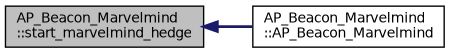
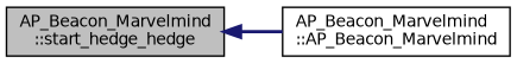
  digraph {
    rankdir=LR
    node [color=black fontname=Helvetica fontsize=10 shape=record style=filled]
-   n1 [fillcolor=grey75 fontcolor=black height=0.2 label="AP_Beacon_Marvelmind\l::start_marvelmind_hedge" width=0.4]
+   n1 [fillcolor=grey75 fontcolor=black height=0.2 label="AP_Beacon_Marvelmind\l::start_hedge_hedge" width=0.4]
    n2 [fillcolor=white height=0.2 label="AP_Beacon_Marvelmind\l::AP_Beacon_Marvelmind" width=0.4]
    n1 -> n2 [color=midnightblue dir=back fontname=Helvetica fontsize=10 labelfontname=Helvetica labelfontsize=10 style=bold]
  }
